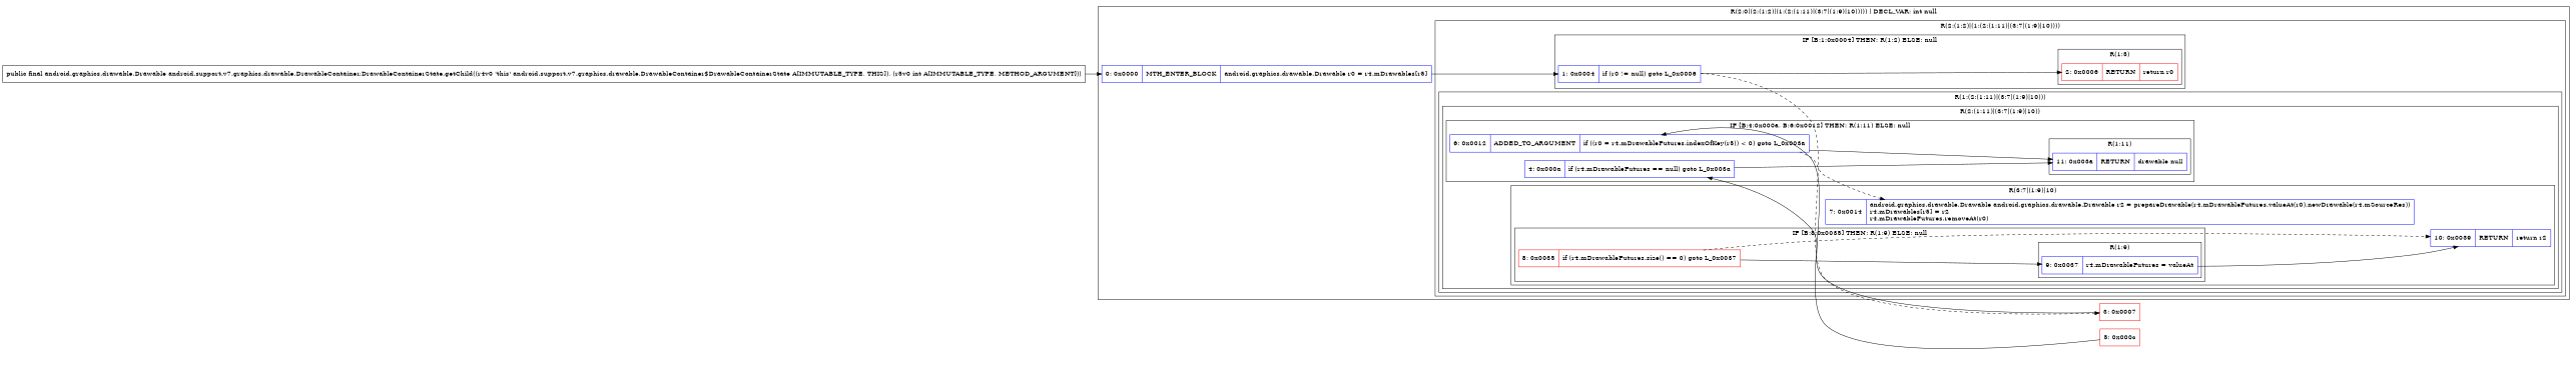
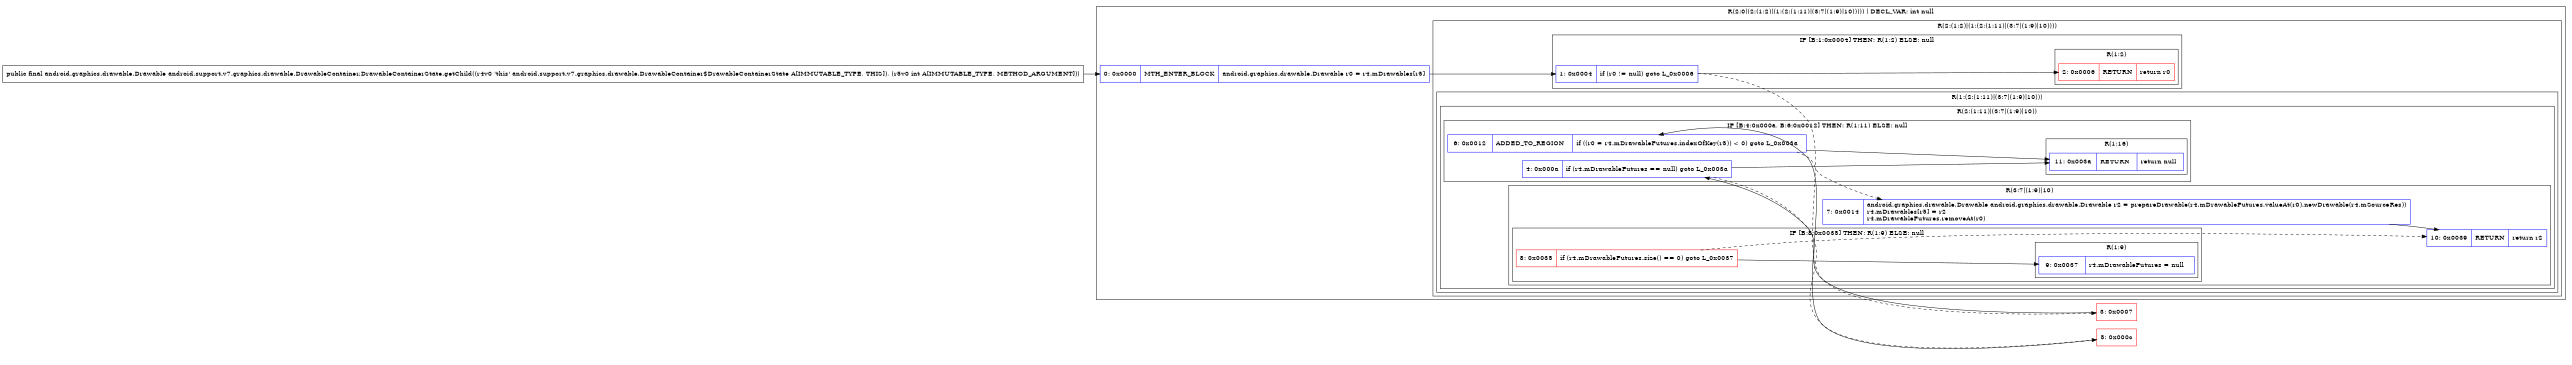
  digraph {
    rankdir=LR
    node [color=blue shape=record]
    n1 [color=red label="{2\:\ 0x0006|RETURN\l|return r0\l}"]
    n2 [label="{1\:\ 0x0004|if (r0 != null) goto L_0x0006\l}"]
-   n3 [label="{11\:\ 0x003a|RETURN\l|drawable null\l}"]
+   n3 [label="{11\:\ 0x003a|RETURN\l|return null\l}"]
    n4 [label="{4\:\ 0x000a|if (r4.mDrawableFutures == null) goto L_0x003a\l}"]
-   n5 [label="{6\:\ 0x0012|ADDED_TO_ARGUMENT\l|if ((r0 = r4.mDrawableFutures.indexOfKey(r5)) \< 0) goto L_0x003a\l}"]
-   n6 [label="{9\:\ 0x0037|r4.mDrawableFutures = valueAt\l}"]
+   n5 [label="{6\:\ 0x0012|ADDED_TO_REGION\l|if ((r0 = r4.mDrawableFutures.indexOfKey(r5)) \< 0) goto L_0x003a\l}"]
+   n6 [label="{9\:\ 0x0037|r4.mDrawableFutures = null\l}"]
    n7 [color=red label="{8\:\ 0x0035|if (r4.mDrawableFutures.size() == 0) goto L_0x0037\l}"]
    n8 [label="{7\:\ 0x0014|android.graphics.drawable.Drawable android.graphics.drawable.Drawable r2 = prepareDrawable(r4.mDrawableFutures.valueAt(r0).newDrawable(r4.mSourceRes))\lr4.mDrawables[r5] = r2\lr4.mDrawableFutures.removeAt(r0)\l}"]
    n9 [label="{10\:\ 0x0039|RETURN\l|return r2\l}"]
    n10 [label="{0\:\ 0x0000|MTH_ENTER_BLOCK\l|android.graphics.drawable.Drawable r0 = r4.mDrawables[r5]\l}"]
    n11 [color=red label="{3\:\ 0x0007}"]
    n12 [color=red label="{5\:\ 0x000c}"]
    n13 [label="{public final android.graphics.drawable.Drawable android.support.v7.graphics.drawable.DrawableContainer.DrawableContainerState.getChild((r4v0 'this' android.support.v7.graphics.drawable.DrawableContainer$DrawableContainerState A[IMMUTABLE_TYPE, THIS]), (r5v0 int A[IMMUTABLE_TYPE, METHOD_ARGUMENT])) }" color=""]
    subgraph cluster_1 {
      label="R(2:0|(2:(1:2)|(1:(2:(1:11)|(3:7|(1:9)|10))))) | DECL_VAR: int null\l"
      n10
      subgraph cluster_2 {
        label="R(2:(1:2)|(1:(2:(1:11)|(3:7|(1:9)|10))))"
        subgraph cluster_3 {
          label="IF [B:1:0x0004] THEN: R(1:2) ELSE: null"
          n2
          subgraph cluster_4 {
-           label="R(1:5)"
+           label="R(1:2)"
            n1
          }
        }
        subgraph cluster_5 {
          label="R(1:(2:(1:11)|(3:7|(1:9)|10)))"
          subgraph cluster_6 {
            label="R(2:(1:11)|(3:7|(1:9)|10))"
            subgraph cluster_7 {
              label="IF [B:4:0x000a, B:6:0x0012] THEN: R(1:11) ELSE: null"
              n4
              n5
              subgraph cluster_8 {
-               label="R(1:11)"
+               label="R(1:16)"
                n3
              }
            }
            subgraph cluster_9 {
              label="R(3:7|(1:9)|10)"
              n8
              n9
              subgraph cluster_10 {
                label="IF [B:8:0x0035] THEN: R(1:9) ELSE: null"
                n7
                subgraph cluster_11 {
                  label="R(1:9)"
                  n6
                }
              }
            }
          }
        }
      }
    }
    n2 -> n1
    n2 -> n11 [style=dashed]
    n4 -> n3
+   n4 -> n12 [style=dashed]
    n5 -> n3
    n5 -> n8 [style=dashed]
-   n6 -> n9
+   n8 -> n9
    n7 -> n6
    n7 -> n9 [style=dashed]
    n10 -> n2
    n11 -> n4
    n12 -> n5
    n13 -> n10
  }
